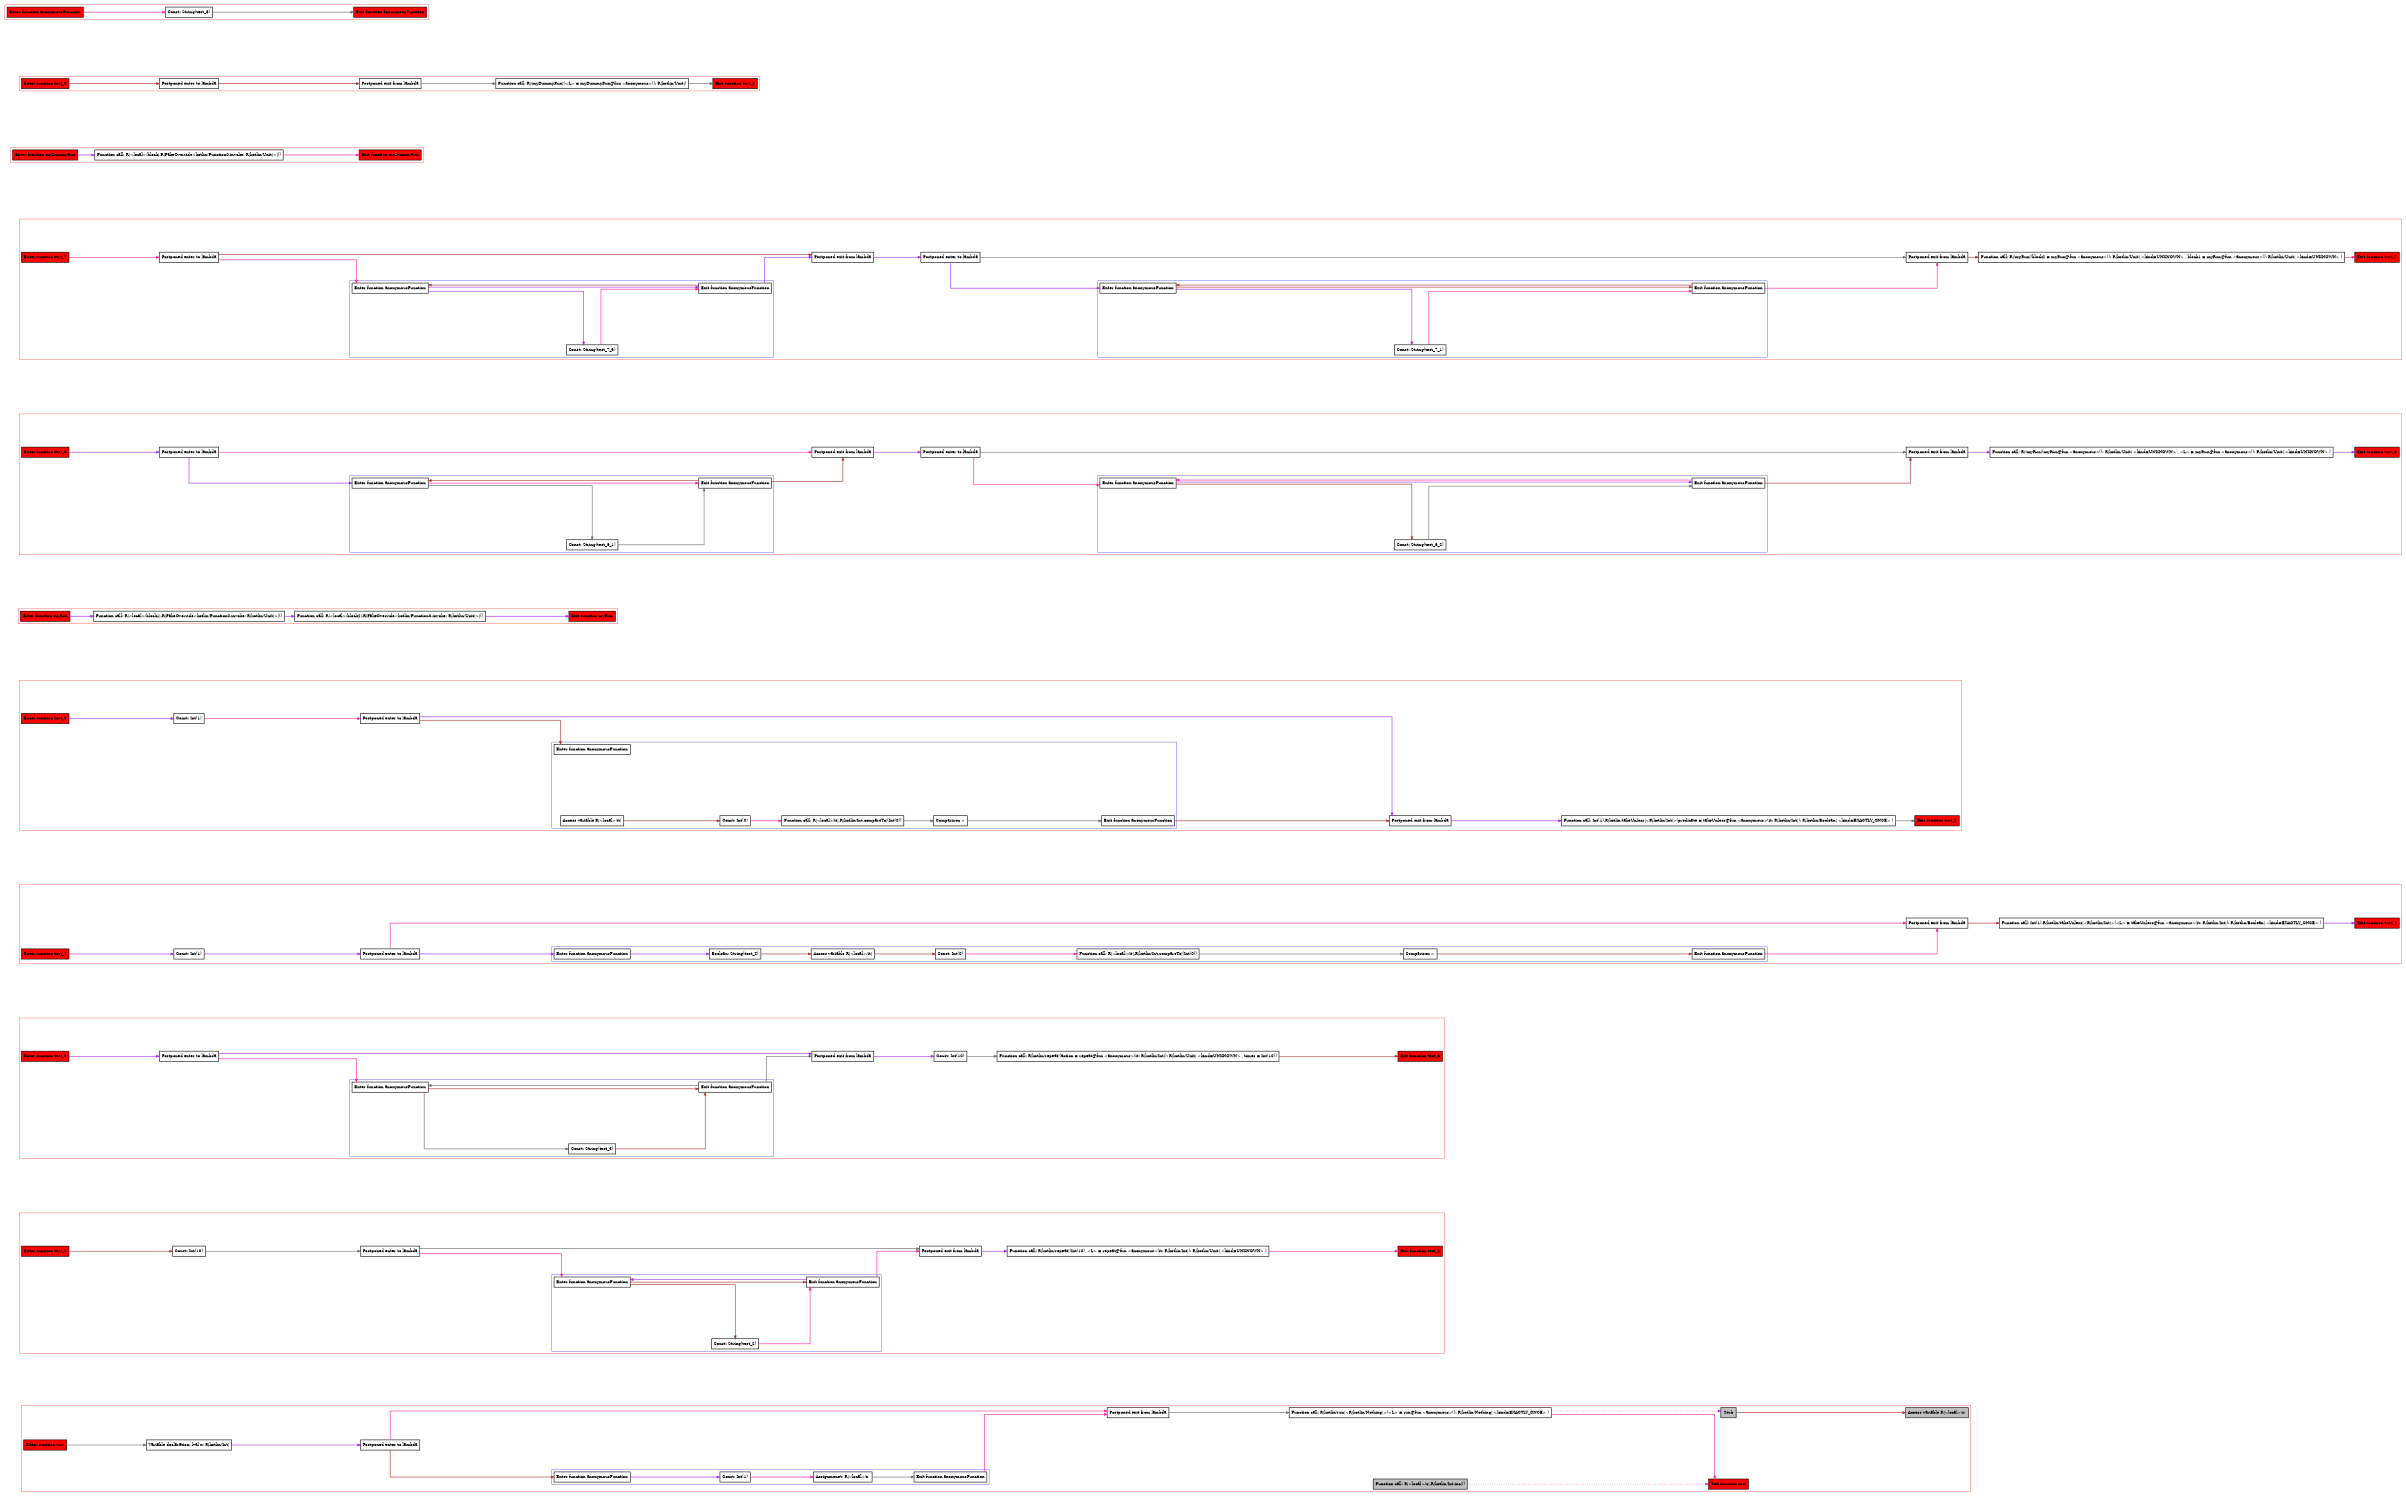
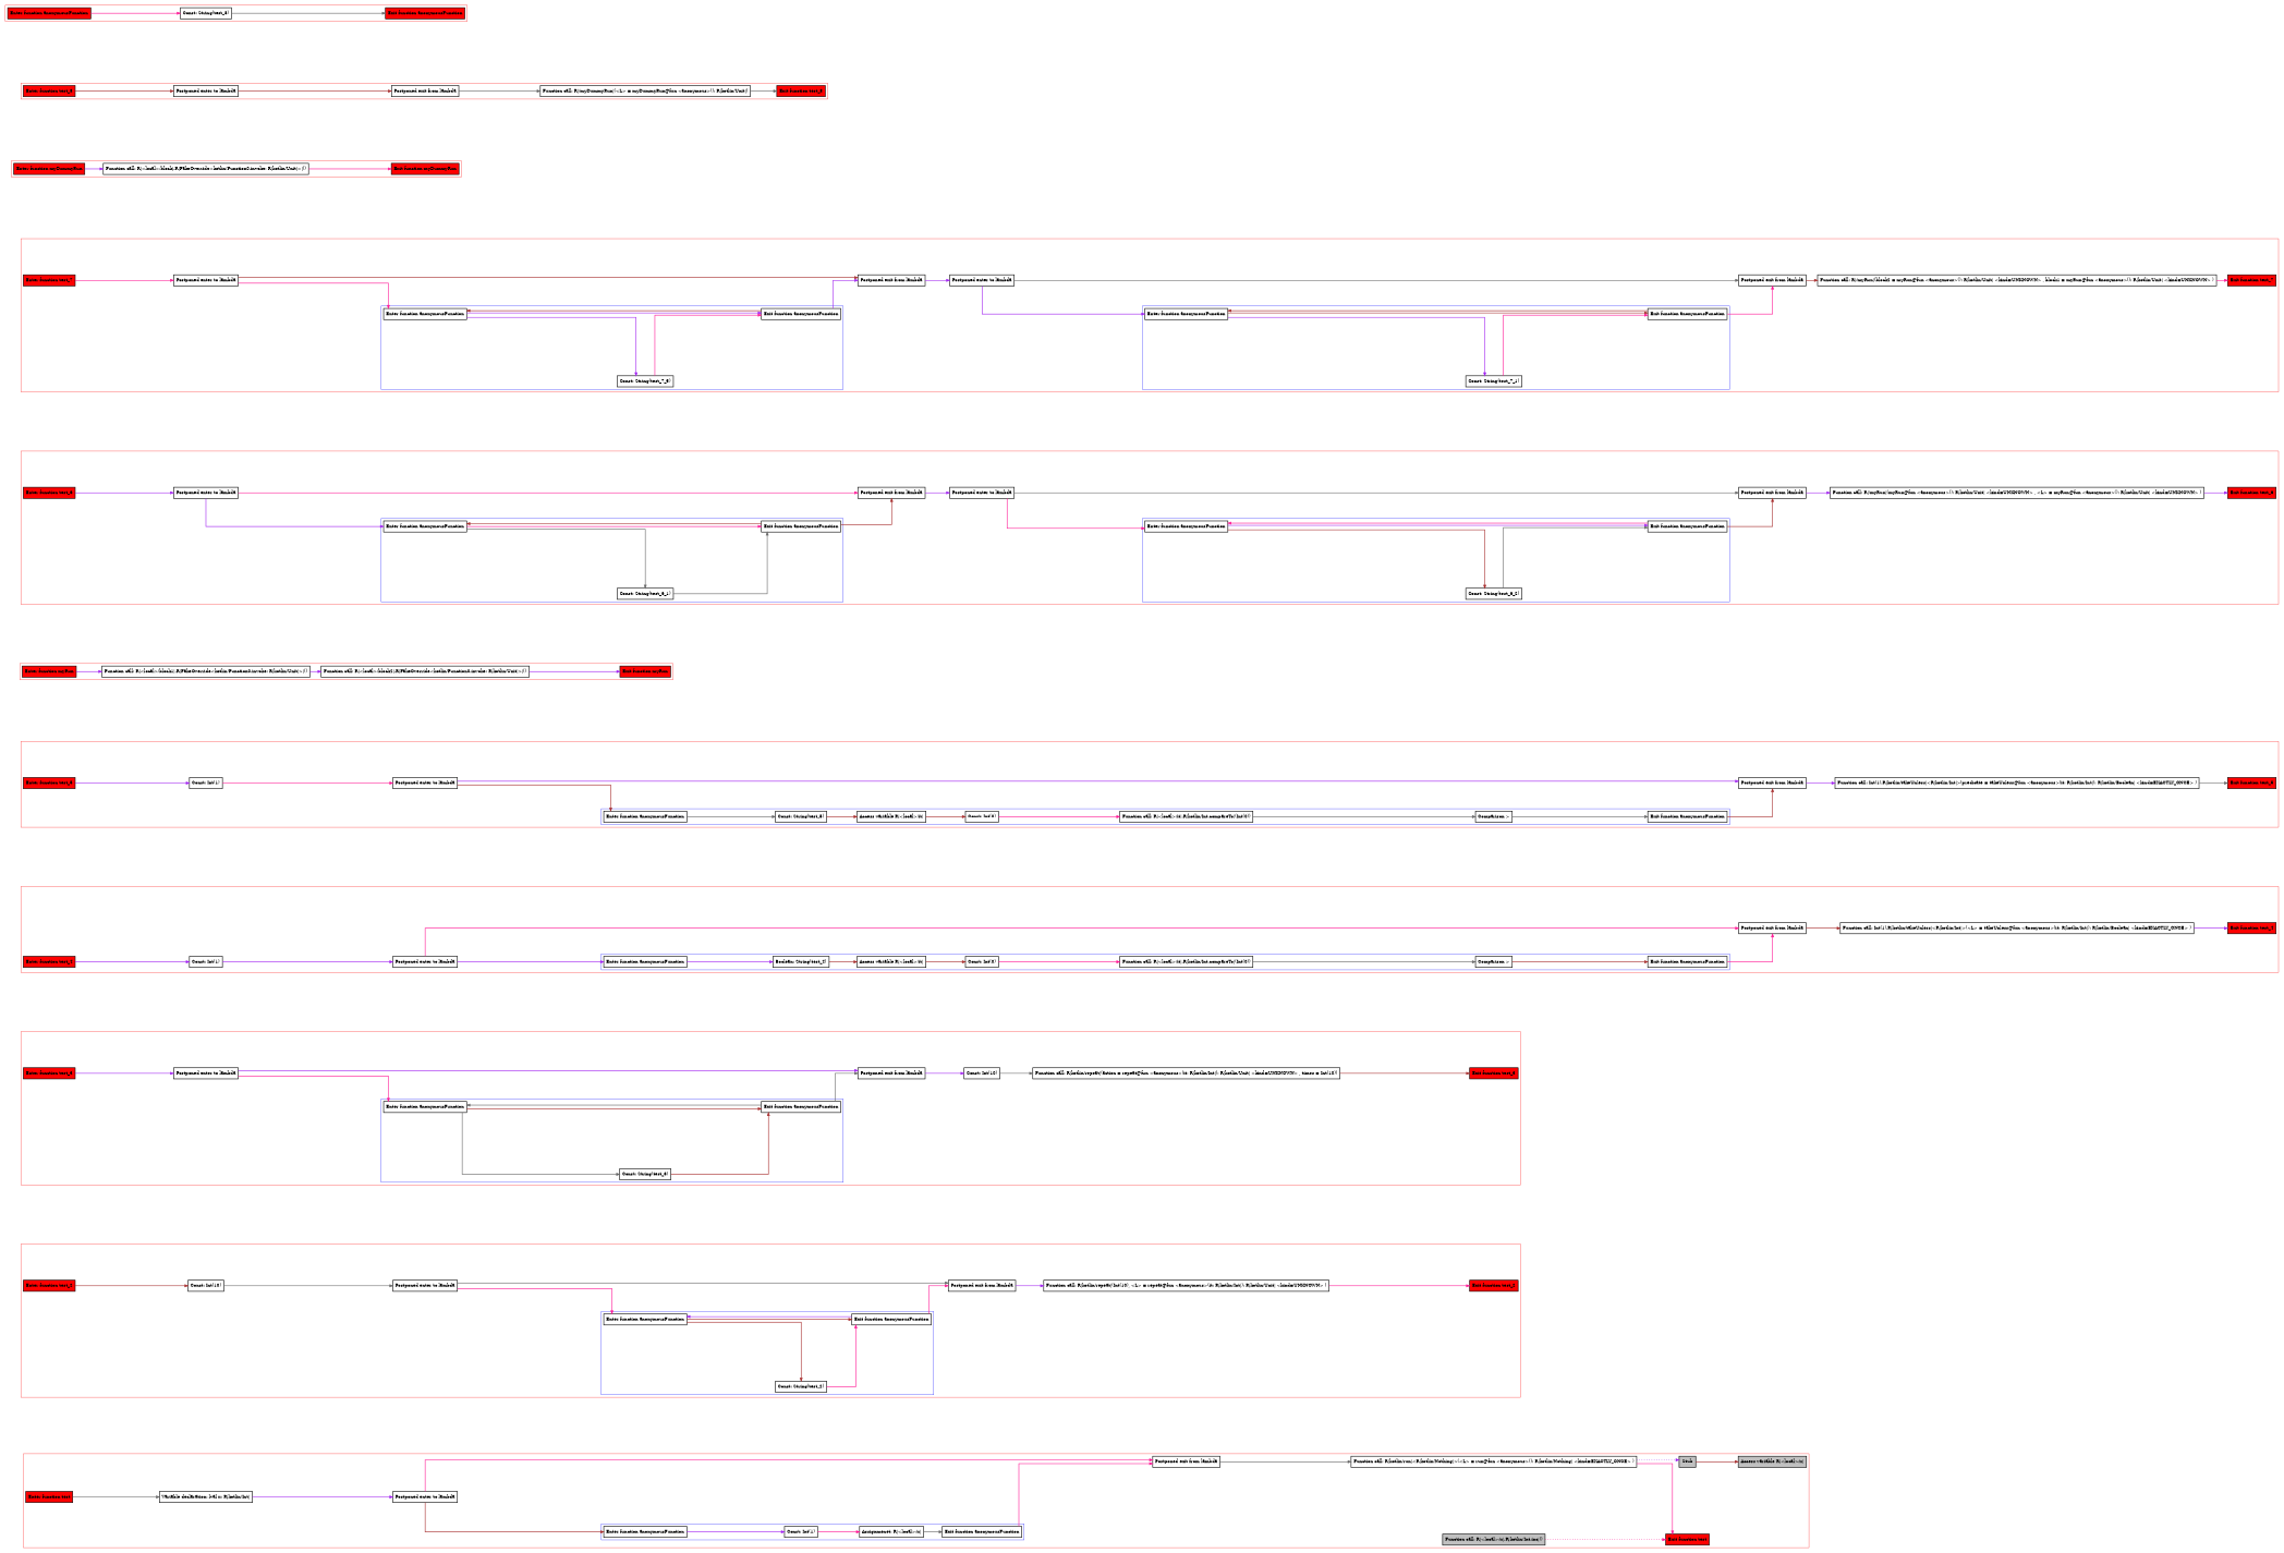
  digraph {
    nodesep=3
    rankdir=LR
    splines=ortho
    node [penwidth=2 shape=box]
    edge [color=purple penwidth=2]
    n1 [label="Enter function anonymousFunction"]
    n2 [label="Const: Int(1)"]
    n3 [label="Assignmenet: R|<local>/x|"]
    n4 [label="Exit function anonymousFunction"]
    n5 [fillcolor=red label="Enter function test" style=filled]
    n6 [label="Variable declaration: lval x: R|kotlin/Int|"]
    n7 [label="Postponed enter to lambda"]
    n8 [label="Postponed exit from lambda"]
    n9 [label="Function call: R|kotlin/run|<R|kotlin/Nothing|>(<L> = run@fun <anonymous>(): R|kotlin/Nothing| <kind=EXACTLY_ONCE> )"]
    n10 [fillcolor=gray label=Stub style=filled]
    n11 [fillcolor=gray label="Access variable R|<local>/x|" style=filled]
    n12 [fillcolor=gray label="Function call: R|<local>/x|.R|kotlin/Int.inc|()" style=filled]
    n13 [fillcolor=red label="Exit function test" style=filled]
    n14 [label="Enter function anonymousFunction"]
    n15 [label="Const: String(test_2)"]
    n16 [label="Exit function anonymousFunction"]
    n17 [fillcolor=red label="Enter function test_2" style=filled]
    n18 [label="Const: Int(10)"]
    n19 [label="Postponed enter to lambda"]
    n20 [label="Postponed exit from lambda"]
    n21 [label="Function call: R|kotlin/repeat|(Int(10), <L> = repeat@fun <anonymous>(it: R|kotlin/Int|): R|kotlin/Unit| <kind=UNKNOWN> )"]
    n22 [fillcolor=red label="Exit function test_2" style=filled]
    n23 [label="Enter function anonymousFunction"]
    n24 [label="Const: String(test_3)"]
    n25 [label="Exit function anonymousFunction"]
    n26 [fillcolor=red label="Enter function test_3" style=filled]
    n27 [label="Postponed enter to lambda"]
    n28 [label="Postponed exit from lambda"]
    n29 [label="Const: Int(10)"]
    n30 [label="Function call: R|kotlin/repeat|(action = repeat@fun <anonymous>(it: R|kotlin/Int|): R|kotlin/Unit| <kind=UNKNOWN> , times = Int(10))"]
    n31 [fillcolor=red label="Exit function test_3" style=filled]
    n32 [label="Enter function anonymousFunction"]
    n33 [label="Boolean: String(test_4)"]
    n34 [label="Access variable R|<local>/it|"]
    n35 [label="Const: Int(0)"]
    n36 [label="Function call: R|<local>/it|.R|kotlin/Int.compareTo|(Int(0))"]
    n37 [label="Comparison >"]
    n38 [label="Exit function anonymousFunction"]
    n39 [fillcolor=red label="Enter function test_4" style=filled]
    n40 [label="Const: Int(1)"]
    n41 [label="Postponed enter to lambda"]
    n42 [label="Postponed exit from lambda"]
    n43 [label="Function call: Int(1).R|kotlin/takeUnless|<R|kotlin/Int|>(<L> = takeUnless@fun <anonymous>(it: R|kotlin/Int|): R|kotlin/Boolean| <kind=EXACTLY_ONCE> )"]
    n44 [fillcolor=red label="Exit function test_4" style=filled]
    n45 [label="Enter function anonymousFunction"]
+   n46 [label="Const: String(test_5)"]
    n47 [label="Access variable R|<local>/it|"]
    n48 [label="Const: Int(0)"]
    n49 [label="Function call: R|<local>/it|.R|kotlin/Int.compareTo|(Int(0))"]
    n50 [label="Comparison >"]
    n51 [label="Exit function anonymousFunction"]
    n52 [fillcolor=red label="Enter function test_5" style=filled]
    n53 [label="Const: Int(1)"]
    n54 [label="Postponed enter to lambda"]
    n55 [label="Postponed exit from lambda"]
    n56 [label="Function call: Int(1).R|kotlin/takeUnless|<R|kotlin/Int|>(predicate = takeUnless@fun <anonymous>(it: R|kotlin/Int|): R|kotlin/Boolean| <kind=EXACTLY_ONCE> )"]
    n57 [fillcolor=red label="Exit function test_5" style=filled]
    n58 [fillcolor=red label="Enter function myRun" style=filled]
    n59 [label="Function call: R|<local>/block1|.R|FakeOverride<kotlin/Function0.invoke: R|kotlin/Unit|>|()"]
    n60 [label="Function call: R|<local>/block2|.R|FakeOverride<kotlin/Function0.invoke: R|kotlin/Unit|>|()"]
    n61 [fillcolor=red label="Exit function myRun" style=filled]
    n62 [label="Enter function anonymousFunction"]
    n63 [label="Const: String(test_6_1)"]
    n64 [label="Exit function anonymousFunction"]
    n65 [label="Enter function anonymousFunction"]
    n66 [label="Const: String(test_6_2)"]
    n67 [label="Exit function anonymousFunction"]
    n68 [fillcolor=red label="Enter function test_6" style=filled]
    n69 [label="Postponed enter to lambda"]
    n70 [label="Postponed exit from lambda"]
    n71 [label="Postponed enter to lambda"]
    n72 [label="Postponed exit from lambda"]
    n73 [label="Function call: R|/myRun|(myRun@fun <anonymous>(): R|kotlin/Unit| <kind=UNKNOWN> , <L> = myRun@fun <anonymous>(): R|kotlin/Unit| <kind=UNKNOWN> )"]
    n74 [fillcolor=red label="Exit function test_6" style=filled]
    n75 [label="Enter function anonymousFunction"]
    n76 [label="Const: String(test_7_5)"]
    n77 [label="Exit function anonymousFunction"]
    n78 [label="Enter function anonymousFunction"]
    n79 [label="Const: String(test_7_1)"]
    n80 [label="Exit function anonymousFunction"]
    n81 [fillcolor=red label="Enter function test_7" style=filled]
    n82 [label="Postponed enter to lambda"]
    n83 [label="Postponed exit from lambda"]
    n84 [label="Postponed enter to lambda"]
    n85 [label="Postponed exit from lambda"]
    n86 [label="Function call: R|/myRun|(block2 = myRun@fun <anonymous>(): R|kotlin/Unit| <kind=UNKNOWN> , block1 = myRun@fun <anonymous>(): R|kotlin/Unit| <kind=UNKNOWN> )"]
    n87 [fillcolor=red label="Exit function test_7" style=filled]
    n88 [fillcolor=red label="Enter function myDummyRun" style=filled]
    n89 [label="Function call: R|<local>/block|.R|FakeOverride<kotlin/Function0.invoke: R|kotlin/Unit|>|()"]
    n90 [fillcolor=red label="Exit function myDummyRun" style=filled]
    n91 [fillcolor=red label="Enter function test_8" style=filled]
    n92 [label="Postponed enter to lambda"]
    n93 [label="Postponed exit from lambda"]
    n94 [label="Function call: R|/myDummyRun|(<L> = myDummyRun@fun <anonymous>(): R|kotlin/Unit|)"]
    n95 [fillcolor=red label="Exit function test_8" style=filled]
    n96 [fillcolor=red label="Enter function anonymousFunction" style=filled]
    n97 [label="Const: String(test_8)"]
    n98 [fillcolor=red label="Exit function anonymousFunction" style=filled]
    subgraph cluster_1 {
      color=red
      n5
      n6
      n7
      n8
      n9
      n10
      n11
      n12
      n13
      subgraph cluster_2 {
        color=blue
        n1
        n2
        n3
        n4
      }
    }
    subgraph cluster_3 {
      color=red
      n17
      n18
      n19
      n20
      n21
      n22
      subgraph cluster_4 {
        color=blue
        n14
        n15
        n16
      }
    }
    subgraph cluster_5 {
      color=red
      n26
      n27
      n28
      n29
      n30
      n31
      subgraph cluster_6 {
        color=blue
        n23
        n24
        n25
      }
    }
    subgraph cluster_7 {
      color=red
      n39
      n40
      n41
      n42
      n43
      n44
      subgraph cluster_8 {
        color=blue
        n32
        n33
        n34
        n35
        n36
        n37
        n38
      }
    }
    subgraph cluster_9 {
      color=red
      n52
      n53
      n54
      n55
      n56
      n57
      subgraph cluster_10 {
        color=blue
        n45
+       n46
        n47
        n48
        n49
        n50
        n51
      }
    }
    subgraph cluster_11 {
      color=red
      n58
      n59
      n60
      n61
    }
    subgraph cluster_12 {
      color=red
      n68
      n69
      n70
      n71
      n72
      n73
      n74
      subgraph cluster_13 {
        color=blue
        n62
        n63
        n64
      }
      subgraph cluster_14 {
        color=blue
        n65
        n66
        n67
      }
    }
    subgraph cluster_15 {
      color=red
      n81
      n82
      n83
      n84
      n85
      n86
      n87
      subgraph cluster_16 {
        color=blue
        n75
        n76
        n77
      }
      subgraph cluster_17 {
        color=blue
        n78
        n79
        n80
      }
    }
    subgraph cluster_18 {
      color=red
      n88
      n89
      n90
    }
    subgraph cluster_19 {
      color=red
      n91
      n92
      n93
      n94
      n95
    }
    subgraph cluster_20 {
      color=red
      n96
      n97
      n98
    }
    n1 -> n2
    n2 -> n3 [color=deeppink]
    n3 -> n4 [color=gray40]
    n4 -> n8 [color=deeppink]
    n5 -> n6 [color=gray40]
    n6 -> n7
    n7 -> n1 [color=brown]
    n7 -> n8 [color=deeppink]
    n8 -> n9 [color=gray40]
    n9 -> n10 [style=dotted]
    n9 -> n13 [color=deeppink]
    n10 -> n11 [color=brown style=solid]
    n12 -> n13 [color=deeppink style=dotted]
    n14 -> n15 [color=brown]
    n14 -> n16 [color=brown]
    n15 -> n16 [color=deeppink]
    n16 -> n14
    n16 -> n20 [color=deeppink]
    n17 -> n18 [color=brown]
    n18 -> n19 [color=gray40]
    n19 -> n14 [color=deeppink]
    n19 -> n20 [color=gray40]
    n20 -> n21
    n21 -> n22 [color=deeppink]
    n23 -> n24 [color=gray40]
    n23 -> n25 [color=brown]
    n24 -> n25 [color=brown]
    n25 -> n23 [color=gray40]
    n25 -> n28 [color=gray40]
    n26 -> n27
    n27 -> n23 [color=deeppink]
    n27 -> n28
    n28 -> n29
    n29 -> n30 [color=gray40]
    n30 -> n31 [color=brown]
    n32 -> n33
    n33 -> n34 [color=brown]
    n34 -> n35 [color=brown]
    n35 -> n36 [color=deeppink]
    n36 -> n37 [color=gray40]
    n37 -> n38 [color=brown]
    n38 -> n42 [color=deeppink]
    n39 -> n40
    n40 -> n41
    n41 -> n32
    n41 -> n42 [color=deeppink]
    n42 -> n43 [color=brown]
    n43 -> n44
+   n45 -> n46 [color=gray40]
+   n46 -> n47 [color=brown]
    n47 -> n48 [color=brown]
    n48 -> n49 [color=deeppink]
    n49 -> n50 [color=gray40]
    n50 -> n51 [color=gray40]
    n51 -> n55 [color=brown]
    n52 -> n53
    n53 -> n54 [color=deeppink]
    n54 -> n45 [color=brown]
    n54 -> n55
    n55 -> n56
    n56 -> n57 [color=gray40]
    n58 -> n59
    n59 -> n60
    n60 -> n61
    n62 -> n63 [color=gray40]
    n62 -> n64 [color=deeppink]
    n63 -> n64 [color=gray40]
    n64 -> n62 [color=brown]
    n64 -> n70 [color=brown]
    n65 -> n66 [color=brown]
    n65 -> n67
    n66 -> n67 [color=gray40]
    n67 -> n65 [color=deeppink]
    n67 -> n72 [color=brown]
    n68 -> n69
    n69 -> n62
    n69 -> n70 [color=deeppink]
    n70 -> n71
    n71 -> n65 [color=deeppink]
    n71 -> n72 [color=gray40]
    n72 -> n73
    n73 -> n74
    n75 -> n76
    n75 -> n77
    n76 -> n77 [color=deeppink]
    n77 -> n75 [color=brown]
    n77 -> n83
    n78 -> n79
    n78 -> n80 [color=brown]
    n79 -> n80 [color=deeppink]
    n80 -> n78 [color=brown]
    n80 -> n85 [color=deeppink]
    n81 -> n82 [color=deeppink]
    n82 -> n75 [color=deeppink]
    n82 -> n83 [color=brown]
    n83 -> n84
    n84 -> n78
    n84 -> n85 [color=gray40]
    n85 -> n86 [color=brown]
    n86 -> n87 [color=deeppink]
    n88 -> n89
    n89 -> n90 [color=deeppink]
    n91 -> n92 [color=brown]
    n92 -> n93 [color=brown]
    n93 -> n94 [color=gray40]
    n94 -> n95 [color=gray40]
    n96 -> n97 [color=deeppink]
    n97 -> n98 [color=gray40]
  }
